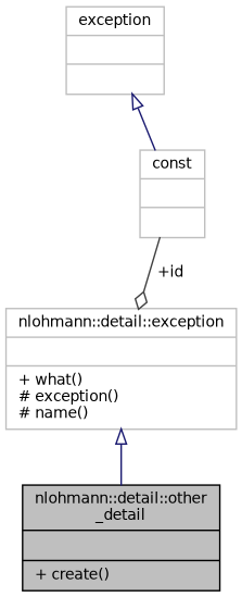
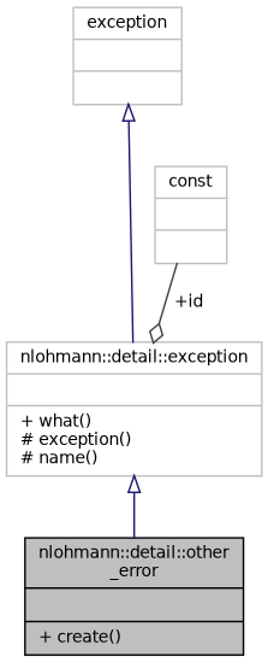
  digraph {
    node [color=grey75 fontname=Helvetica fontsize=10 shape=record]
    edge [arrowtail=onormal color=midnightblue dir=back fontname=Helvetica fontsize=10 labelfontname=Helvetica labelfontsize=10 style=solid]
-   n1 [color=black fillcolor=grey75 fontcolor=black height=0.2 label="{nlohmann::detail::other\l_detail\n||+ create()\l}" style=filled width=0.4]
+   n1 [color=black fillcolor=grey75 fontcolor=black height=0.2 label="{nlohmann::detail::other\l_error\n||+ create()\l}" style=filled width=0.4]
    n2 [height=0.2 label="{nlohmann::detail::exception\n||+ what()\l# exception()\l# name()\l}" width=0.4]
    n3 [height=0.2 label="{exception\n||}" width=0.4]
    n4 [height=0.2 label="{const\n||}" width=0.4]
    n2 -> n1
-   n3 -> n4
+   n3 -> n2
    n4 -> n2 [arrowhead=odiamond color=grey25 label=" +id" arrowtail="" dir=""]
  }
